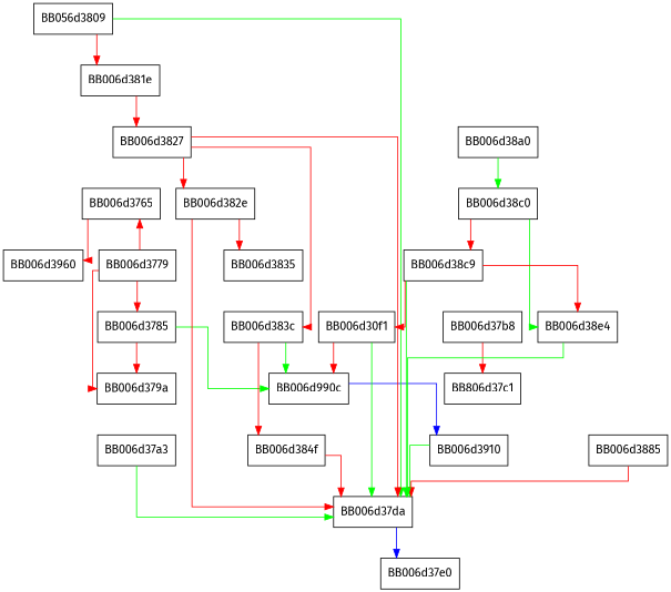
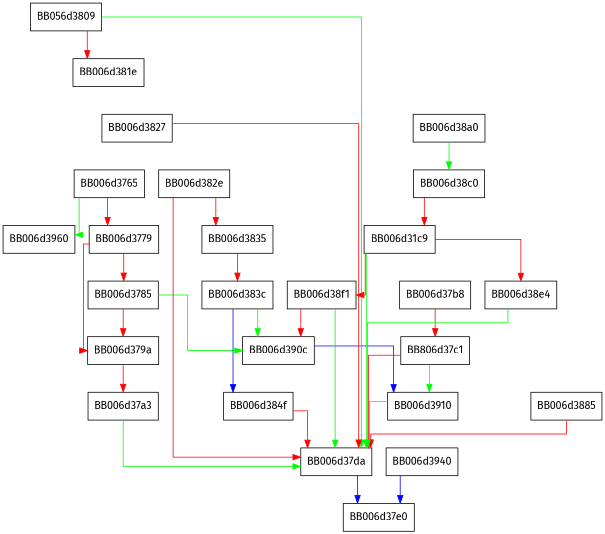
  digraph {
    fontname="Fira Sans"
    splines=ortho
    node [fontname="Fira Sans" shape=box]
    edge [color=red fontname="Fira Sans"]
    n1 [label=BB006d3765]
    BB006d3960
    BB006d3779
    BB006d379a
    BB006d3785
    BB006d37a3
-   BB006d390c [label=BB006d990c]
+   BB006d390c
    n8 [label=BB806d37c1]
    BB006d37b8
    BB006d37da
    BB006d37e0
    BB006d3910
    n13 [label=BB056d3809]
    BB006d381e
    BB006d3827
    BB006d382e
    BB006d3835
    BB006d383c
    BB006d384f
    BB006d3885
    BB006d38a0
    BB006d38c0
    BB006d38e4
-   BB006d38c9
-   BB006d38f1 [label=BB006d30f1]
-   n1 -> BB006d3960
-   BB006d3779 -> n1
+   BB006d38c9 [label=BB006d31c9]
+   BB006d38f1
+   BB006d3940
+   n1 -> BB006d3960 [color=green]
+   n1 -> BB006d3779
    BB006d3779 -> BB006d379a
    BB006d3779 -> BB006d3785
+   BB006d379a -> BB006d37a3
    BB006d3785 -> BB006d379a
    BB006d3785 -> BB006d390c [color=green]
    BB006d37a3 -> BB006d37da [color=green]
    BB006d390c -> BB006d3910 [color=blue]
+   n8 -> BB006d37da
+   n8 -> BB006d3910 [color=green]
    BB006d37b8 -> n8
    BB006d37da -> BB006d37e0 [color=blue]
    BB006d3910 -> BB006d37da [color=green]
    n13 -> BB006d37da [color=green]
    n13 -> BB006d381e
-   BB006d381e -> BB006d3827
    BB006d3827 -> BB006d37da
-   BB006d3827 -> BB006d382e
    BB006d382e -> BB006d37da
    BB006d382e -> BB006d3835
-   BB006d3827 -> BB006d383c
+   BB006d3835 -> BB006d383c
    BB006d383c -> BB006d390c [color=green]
-   BB006d383c -> BB006d384f
+   BB006d383c -> BB006d384f [color=blue]
    BB006d384f -> BB006d37da
    BB006d3885 -> BB006d37da
    BB006d38a0 -> BB006d38c0 [color=green]
-   BB006d38c0 -> BB006d38e4 [color=green]
    BB006d38c0 -> BB006d38c9
    BB006d38e4 -> BB006d37da [color=green]
    BB006d38c9 -> BB006d37da [color=green]
    BB006d38c9 -> BB006d38e4
    BB006d38c9 -> BB006d38f1
    BB006d38f1 -> BB006d390c
    BB006d38f1 -> BB006d37da [color=green]
+   BB006d3940 -> BB006d37e0 [color=blue]
  }
